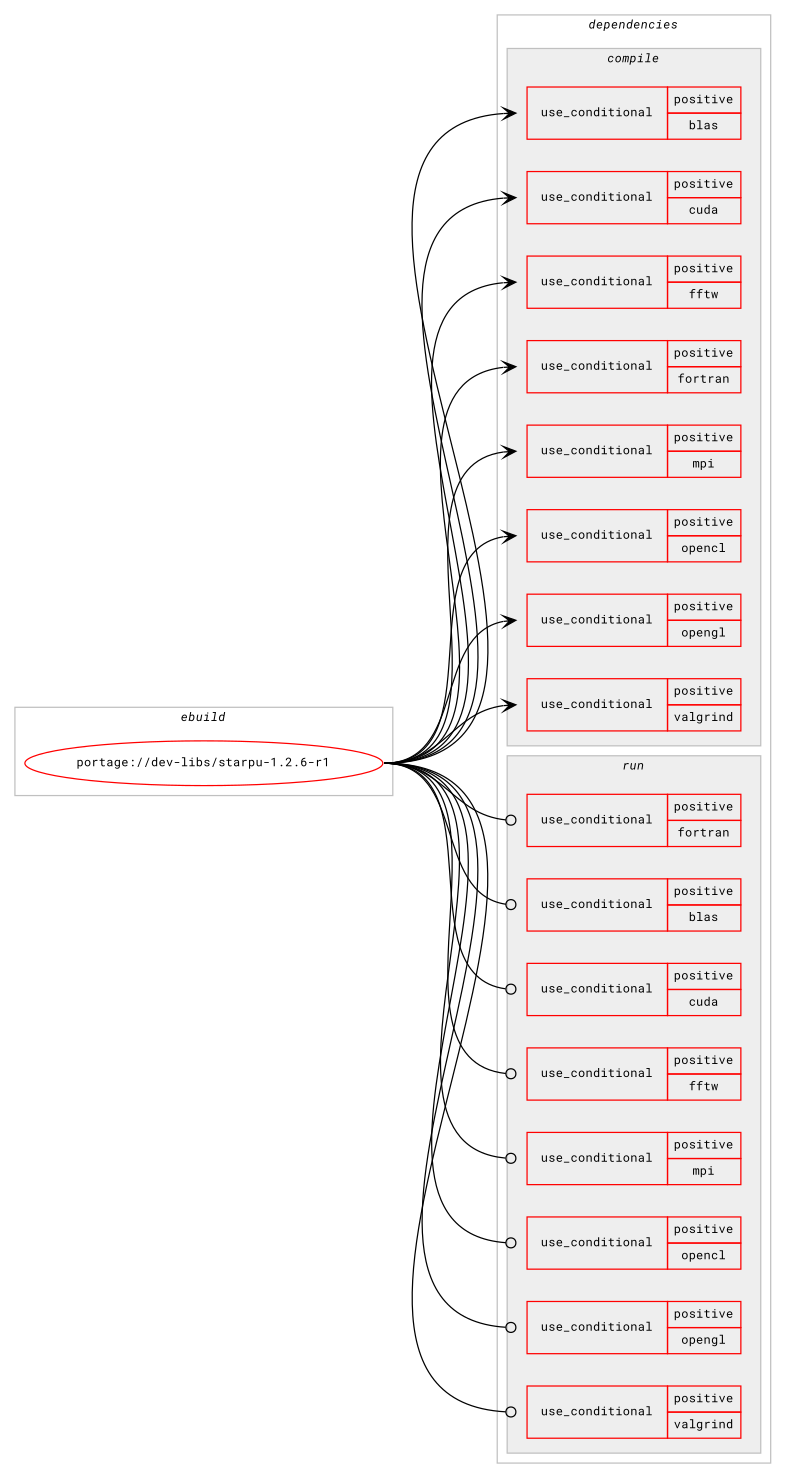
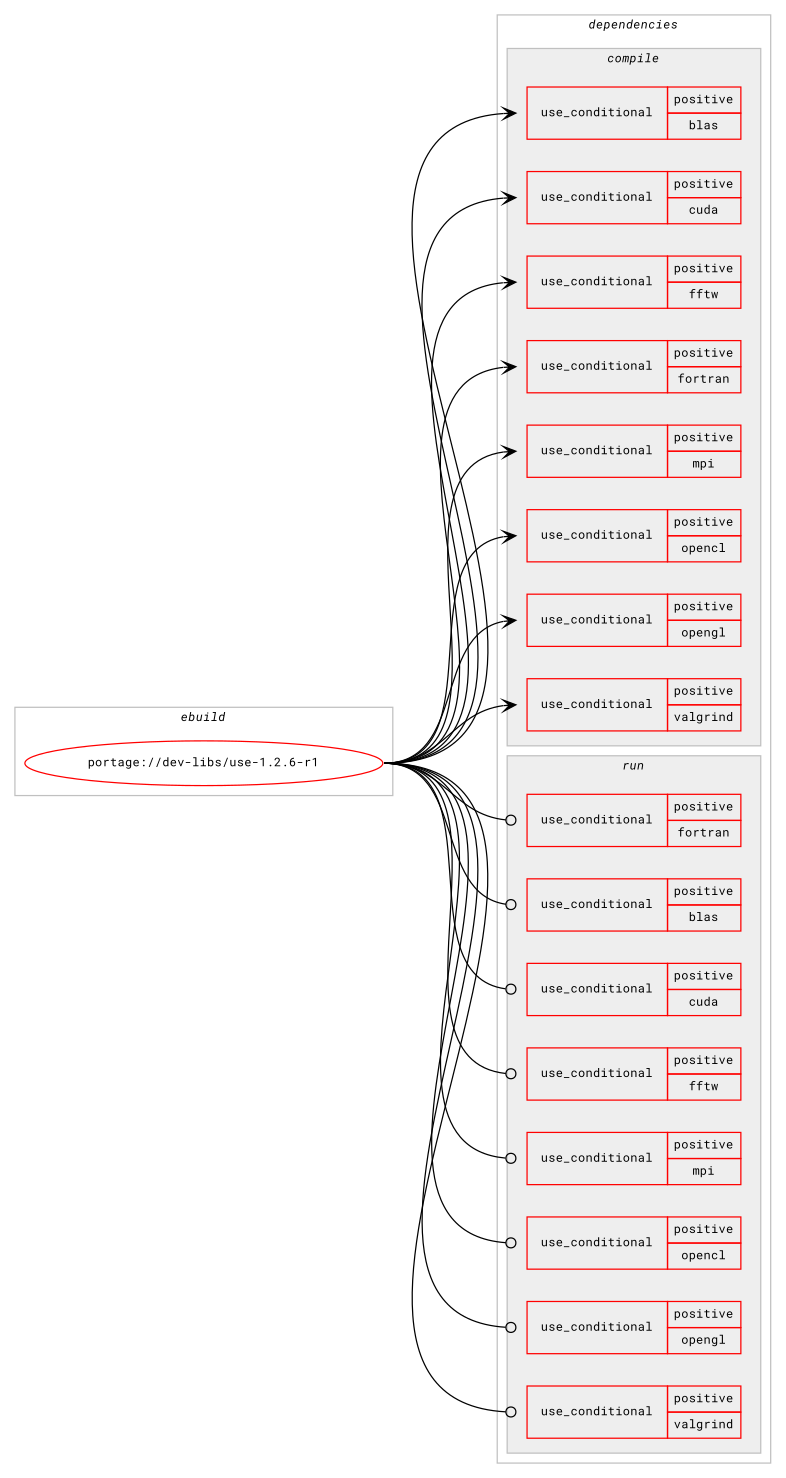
  digraph {
    compound=true
    concentrate=true
    fontname="Roboto Mono"
    fontsize=10
    newrank=true
    rankdir=LR
    ranksep=1.5
    node [color=red fontname="Roboto Mono" fontsize=10 shape=none]
    edge [arrowhead=vee headport=w style=solid tailport=e weight=20 fontname="Roboto Mono"]
-   n1 [label="portage://dev-libs/starpu-1.2.6-r1" width=4 shape=""]
+   n1 [label="portage://dev-libs/use-1.2.6-r1" width=4 shape=""]
    n2 [label=<<TABLE BORDER="0" CELLBORDER="1" CELLSPACING="0" CELLPADDING="4"><TR><TD ROWSPAN="3" CELLPADDING="10">use_conditional</TD></TR><TR><TD>positive</TD></TR><TR><TD>blas</TD></TR></TABLE>>]
    n3 [label=<<TABLE BORDER="0" CELLBORDER="1" CELLSPACING="0" CELLPADDING="4"><TR><TD ROWSPAN="3" CELLPADDING="10">use_conditional</TD></TR><TR><TD>positive</TD></TR><TR><TD>cuda</TD></TR></TABLE>>]
    n4 [label=<<TABLE BORDER="0" CELLBORDER="1" CELLSPACING="0" CELLPADDING="4"><TR><TD ROWSPAN="3" CELLPADDING="10">use_conditional</TD></TR><TR><TD>positive</TD></TR><TR><TD>fftw</TD></TR></TABLE>>]
    n5 [label=<<TABLE BORDER="0" CELLBORDER="1" CELLSPACING="0" CELLPADDING="4"><TR><TD ROWSPAN="3" CELLPADDING="10">use_conditional</TD></TR><TR><TD>positive</TD></TR><TR><TD>fortran</TD></TR></TABLE>>]
    n6 [label=<<TABLE BORDER="0" CELLBORDER="1" CELLSPACING="0" CELLPADDING="4"><TR><TD ROWSPAN="3" CELLPADDING="10">use_conditional</TD></TR><TR><TD>positive</TD></TR><TR><TD>mpi</TD></TR></TABLE>>]
    n7 [label=<<TABLE BORDER="0" CELLBORDER="1" CELLSPACING="0" CELLPADDING="4"><TR><TD ROWSPAN="3" CELLPADDING="10">use_conditional</TD></TR><TR><TD>positive</TD></TR><TR><TD>opencl</TD></TR></TABLE>>]
    n8 [label=<<TABLE BORDER="0" CELLBORDER="1" CELLSPACING="0" CELLPADDING="4"><TR><TD ROWSPAN="3" CELLPADDING="10">use_conditional</TD></TR><TR><TD>positive</TD></TR><TR><TD>opengl</TD></TR></TABLE>>]
    n9 [label=<<TABLE BORDER="0" CELLBORDER="1" CELLSPACING="0" CELLPADDING="4"><TR><TD ROWSPAN="3" CELLPADDING="10">use_conditional</TD></TR><TR><TD>positive</TD></TR><TR><TD>valgrind</TD></TR></TABLE>>]
    n10 [label=<<TABLE BORDER="0" CELLBORDER="1" CELLSPACING="0" CELLPADDING="4"><TR><TD ROWSPAN="3" CELLPADDING="10">use_conditional</TD></TR><TR><TD>positive</TD></TR><TR><TD>fortran</TD></TR></TABLE>>]
    n11 [label=<<TABLE BORDER="0" CELLBORDER="1" CELLSPACING="0" CELLPADDING="4"><TR><TD ROWSPAN="3" CELLPADDING="10">use_conditional</TD></TR><TR><TD>positive</TD></TR><TR><TD>blas</TD></TR></TABLE>>]
    n12 [label=<<TABLE BORDER="0" CELLBORDER="1" CELLSPACING="0" CELLPADDING="4"><TR><TD ROWSPAN="3" CELLPADDING="10">use_conditional</TD></TR><TR><TD>positive</TD></TR><TR><TD>cuda</TD></TR></TABLE>>]
    n13 [label=<<TABLE BORDER="0" CELLBORDER="1" CELLSPACING="0" CELLPADDING="4"><TR><TD ROWSPAN="3" CELLPADDING="10">use_conditional</TD></TR><TR><TD>positive</TD></TR><TR><TD>fftw</TD></TR></TABLE>>]
    n14 [label=<<TABLE BORDER="0" CELLBORDER="1" CELLSPACING="0" CELLPADDING="4"><TR><TD ROWSPAN="3" CELLPADDING="10">use_conditional</TD></TR><TR><TD>positive</TD></TR><TR><TD>mpi</TD></TR></TABLE>>]
    n15 [label=<<TABLE BORDER="0" CELLBORDER="1" CELLSPACING="0" CELLPADDING="4"><TR><TD ROWSPAN="3" CELLPADDING="10">use_conditional</TD></TR><TR><TD>positive</TD></TR><TR><TD>opencl</TD></TR></TABLE>>]
    n16 [label=<<TABLE BORDER="0" CELLBORDER="1" CELLSPACING="0" CELLPADDING="4"><TR><TD ROWSPAN="3" CELLPADDING="10">use_conditional</TD></TR><TR><TD>positive</TD></TR><TR><TD>opengl</TD></TR></TABLE>>]
    n17 [label=<<TABLE BORDER="0" CELLBORDER="1" CELLSPACING="0" CELLPADDING="4"><TR><TD ROWSPAN="3" CELLPADDING="10">use_conditional</TD></TR><TR><TD>positive</TD></TR><TR><TD>valgrind</TD></TR></TABLE>>]
    subgraph cluster_1 {
      color=gray
      label=<<i>ebuild</i>>
      rank=same
      n1
    }
    subgraph cluster_2 {
      color=gray
      label=<<i>dependencies</i>>
      subgraph cluster_3 {
        color=gray
        fillcolor="#eeeeee"
        label=<<i>compile</i>>
        style=filled
        subgraph sub_4 {
          color=gray
          fillcolor="#eeeeee"
          label=<<i>compile</i>>
          style=filled
          n2
        }
        subgraph sub_5 {
          color=gray
          fillcolor="#eeeeee"
          label=<<i>compile</i>>
          style=filled
          n3
        }
        subgraph sub_6 {
          color=gray
          fillcolor="#eeeeee"
          label=<<i>compile</i>>
          style=filled
          n4
        }
        subgraph sub_7 {
          color=gray
          fillcolor="#eeeeee"
          label=<<i>compile</i>>
          style=filled
          n5
        }
        subgraph sub_8 {
          color=gray
          fillcolor="#eeeeee"
          label=<<i>compile</i>>
          style=filled
          n6
        }
        subgraph sub_9 {
          color=gray
          fillcolor="#eeeeee"
          label=<<i>compile</i>>
          style=filled
          n7
        }
        subgraph sub_10 {
          color=gray
          fillcolor="#eeeeee"
          label=<<i>compile</i>>
          style=filled
          n8
        }
        subgraph sub_11 {
          color=gray
          fillcolor="#eeeeee"
          label=<<i>compile</i>>
          style=filled
          n9
        }
      }
      subgraph cluster_12 {
        color=gray
        fillcolor="#eeeeee"
        label=<<i>compile and run</i>>
        style=filled
      }
      subgraph cluster_13 {
        color=gray
        fillcolor="#eeeeee"
        label=<<i>run</i>>
        style=filled
        subgraph sub_14 {
          color=gray
          fillcolor="#eeeeee"
          label=<<i>run</i>>
          style=filled
          n10
        }
        subgraph sub_15 {
          color=gray
          fillcolor="#eeeeee"
          label=<<i>run</i>>
          style=filled
          n11
        }
        subgraph sub_16 {
          color=gray
          fillcolor="#eeeeee"
          label=<<i>run</i>>
          style=filled
          n12
        }
        subgraph sub_17 {
          color=gray
          fillcolor="#eeeeee"
          label=<<i>run</i>>
          style=filled
          n13
        }
        subgraph sub_18 {
          color=gray
          fillcolor="#eeeeee"
          label=<<i>run</i>>
          style=filled
          n14
        }
        subgraph sub_19 {
          color=gray
          fillcolor="#eeeeee"
          label=<<i>run</i>>
          style=filled
          n15
        }
        subgraph sub_20 {
          color=gray
          fillcolor="#eeeeee"
          label=<<i>run</i>>
          style=filled
          n16
        }
        subgraph sub_21 {
          color=gray
          fillcolor="#eeeeee"
          label=<<i>run</i>>
          style=filled
          n17
        }
      }
    }
    subgraph cluster_22 {
      color=gray
      label=<<i>candidates</i>>
      rank=same
    }
    n1 -> n2
    n1 -> n3
    n1 -> n4
    n1 -> n5
    n1 -> n6
    n1 -> n7
    n1 -> n8
    n1 -> n9
    n1 -> n10 [arrowhead=odot]
    n1 -> n11 [arrowhead=odot]
    n1 -> n12 [arrowhead=odot]
    n1 -> n13 [arrowhead=odot]
    n1 -> n14 [arrowhead=odot]
    n1 -> n15 [arrowhead=odot]
    n1 -> n16 [arrowhead=odot]
    n1 -> n17 [arrowhead=odot]
  }
